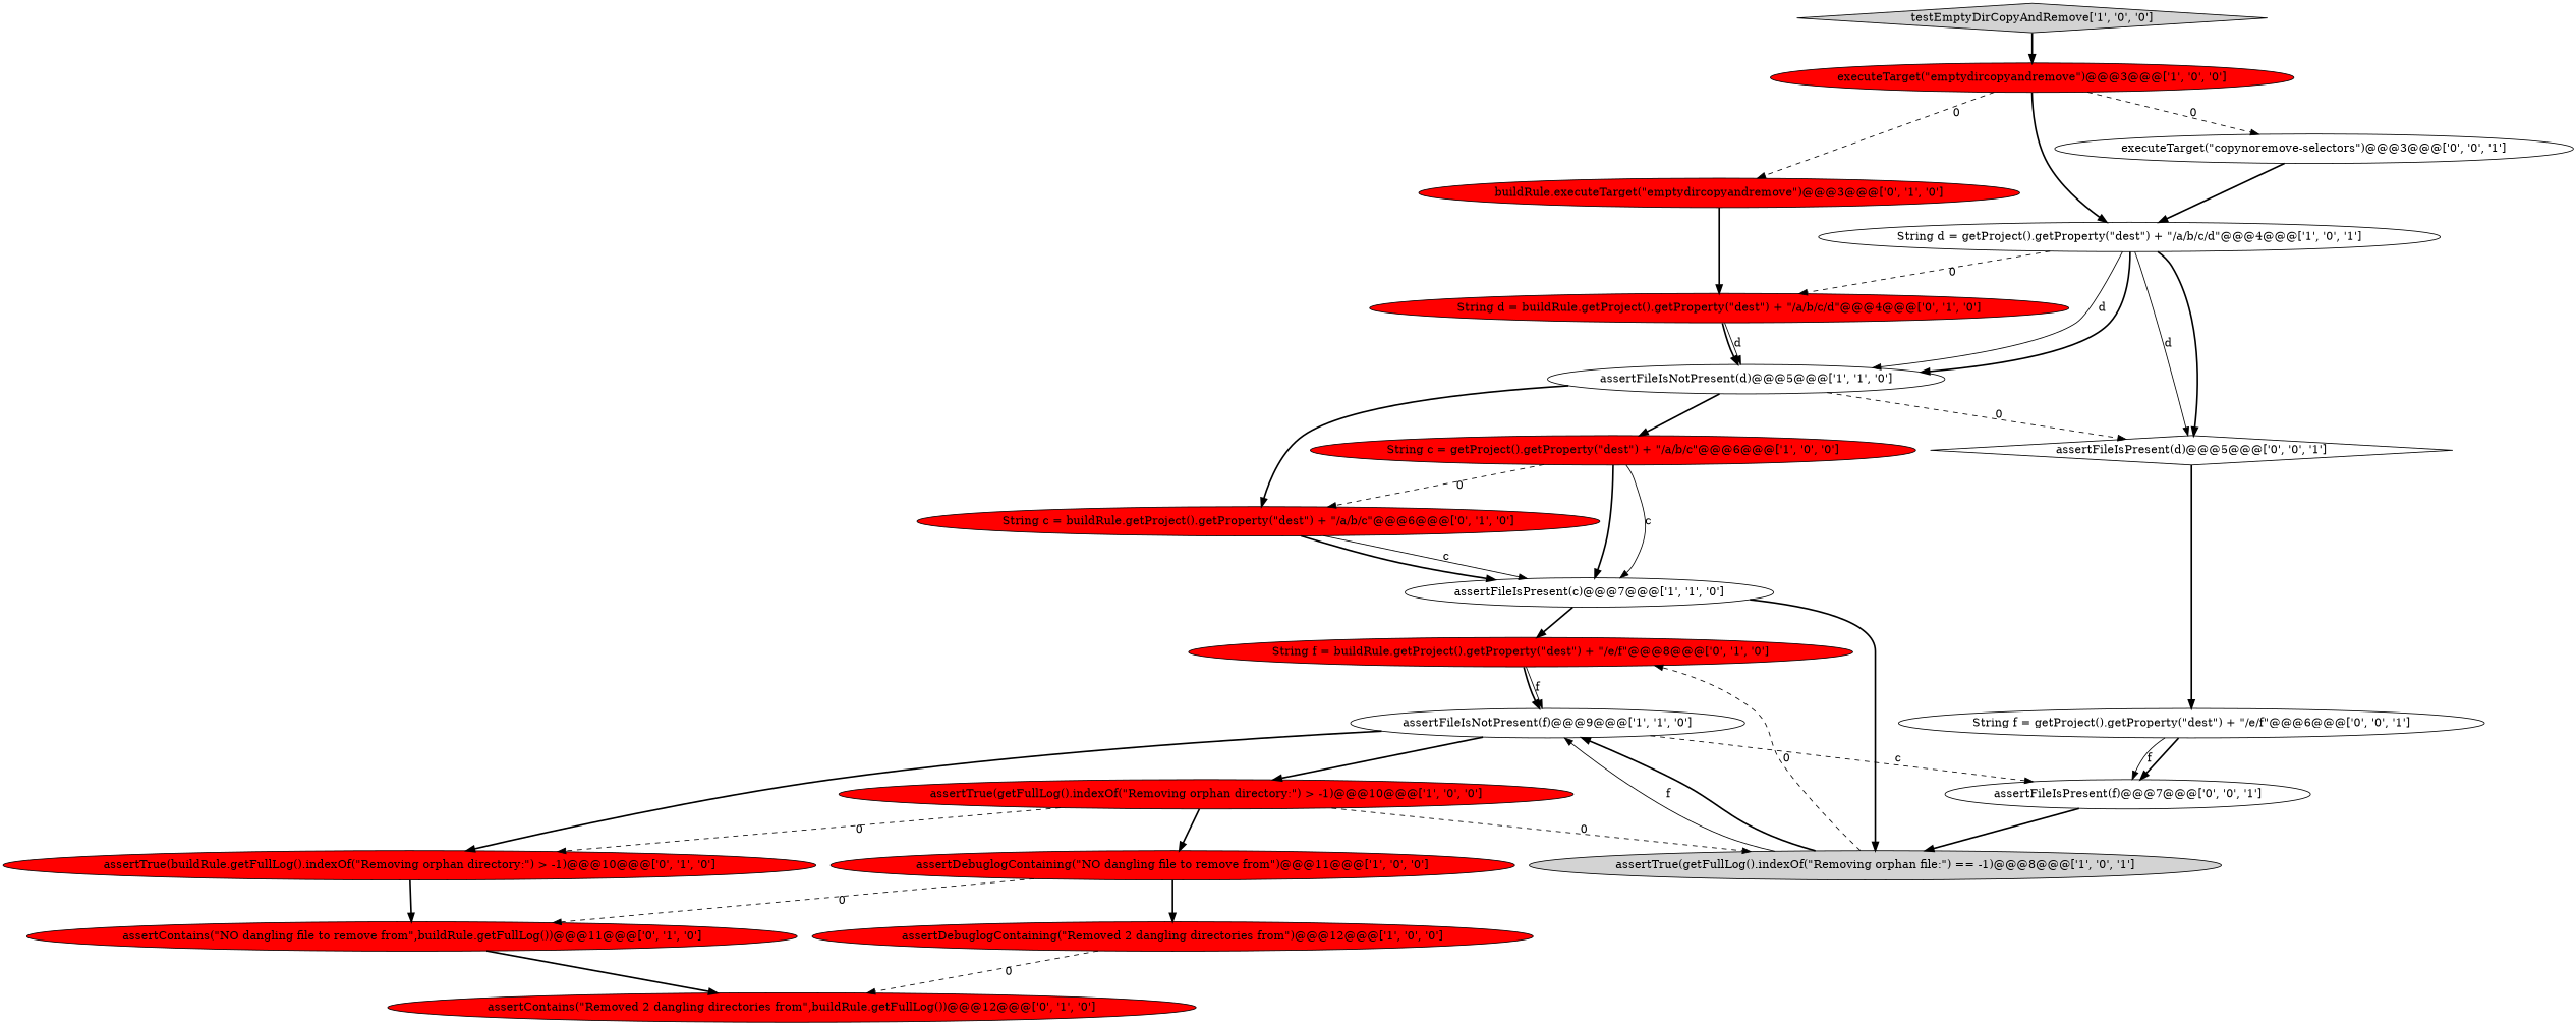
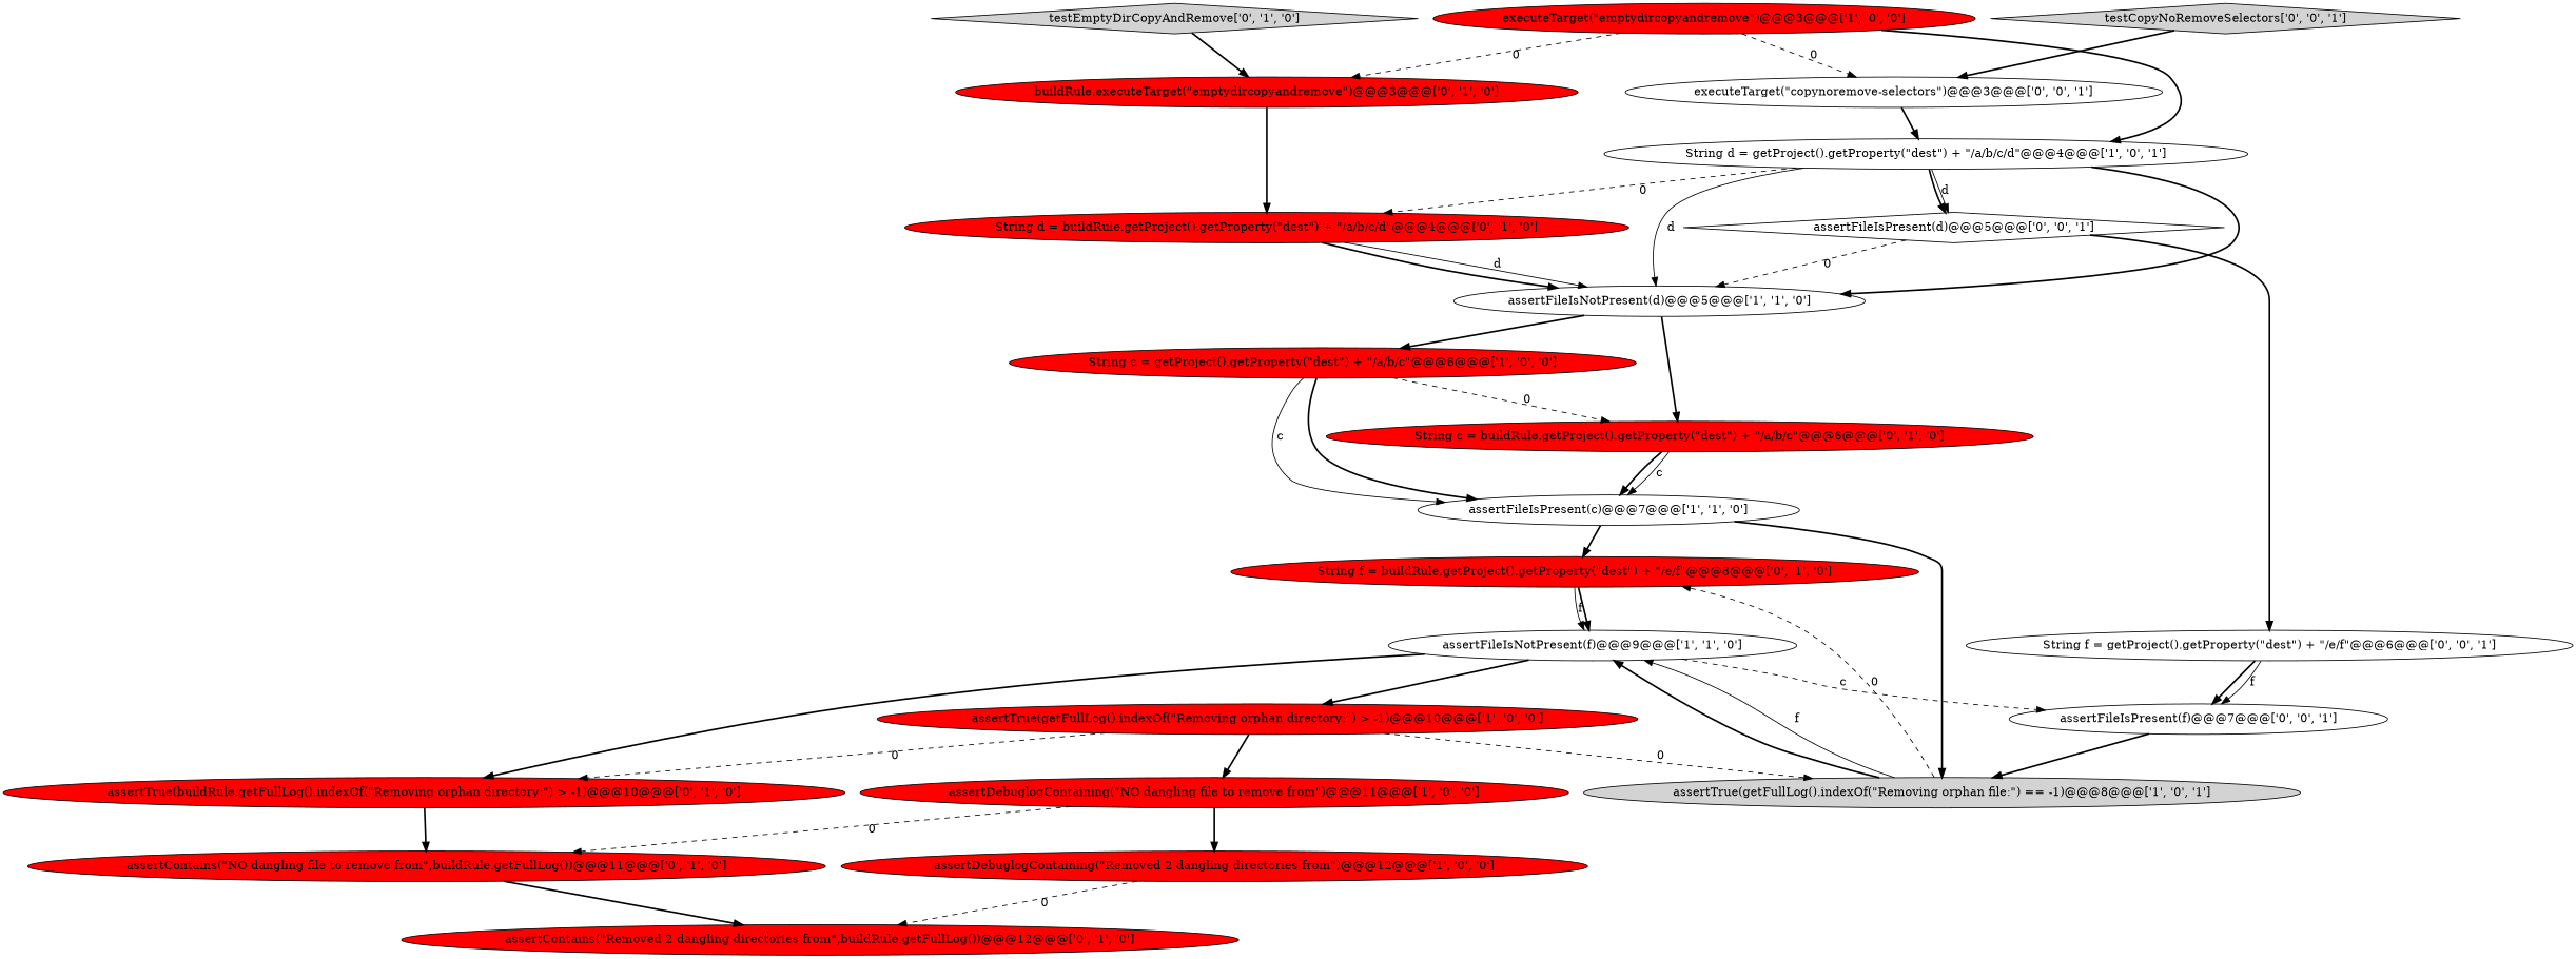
  digraph {
    node [fillcolor=red shape=ellipse style=filled]
    edge [style=bold]
    n1 [label="String c = buildRule.getProject().getProperty(\"dest\") + \"/a/b/c\"@@@6@@@['0', '1', '0']"]
    n2 [fillcolor=white label="assertFileIsPresent(c)@@@7@@@['1', '1', '0']"]
    n3 [label="String f = buildRule.getProject().getProperty(\"dest\") + \"/e/f\"@@@8@@@['0', '1', '0']"]
    n4 [fillcolor=lightgray label="assertTrue(getFullLog().indexOf(\"Removing orphan file:\") == -1)@@@8@@@['1', '0', '1']"]
    n5 [label="assertTrue(buildRule.getFullLog().indexOf(\"Removing orphan directory:\") > -1)@@@10@@@['0', '1', '0']"]
    n6 [label="assertContains(\"NO dangling file to remove from\",buildRule.getFullLog())@@@11@@@['0', '1', '0']"]
    n7 [label="assertContains(\"Removed 2 dangling directories from\",buildRule.getFullLog())@@@12@@@['0', '1', '0']"]
    n8 [fillcolor=white label="assertFileIsNotPresent(f)@@@9@@@['1', '1', '0']"]
    n9 [fillcolor=white label="assertFileIsPresent(f)@@@7@@@['0', '0', '1']"]
    n10 [label="assertTrue(getFullLog().indexOf(\"Removing orphan directory:\") > -1)@@@10@@@['1', '0', '0']"]
    n11 [label="buildRule.executeTarget(\"emptydircopyandremove\")@@@3@@@['0', '1', '0']"]
    n12 [label="String d = buildRule.getProject().getProperty(\"dest\") + \"/a/b/c/d\"@@@4@@@['0', '1', '0']"]
    n13 [fillcolor=white label="assertFileIsNotPresent(d)@@@5@@@['1', '1', '0']"]
+   n14 [fillcolor=lightgray label="testEmptyDirCopyAndRemove['0', '1', '0']" shape=diamond]
    n15 [fillcolor=white label="assertFileIsPresent(d)@@@5@@@['0', '0', '1']" shape=diamond]
    n16 [label="String c = getProject().getProperty(\"dest\") + \"/a/b/c\"@@@6@@@['1', '0', '0']"]
    n17 [fillcolor=white label="String f = getProject().getProperty(\"dest\") + \"/e/f\"@@@6@@@['0', '0', '1']"]
    n18 [fillcolor=white label="executeTarget(\"copynoremove-selectors\")@@@3@@@['0', '0', '1']"]
    n19 [fillcolor=white label="String d = getProject().getProperty(\"dest\") + \"/a/b/c/d\"@@@4@@@['1', '0', '1']"]
-   n20 [fillcolor=lightgray label="testEmptyDirCopyAndRemove['1', '0', '0']" shape=diamond]
    n21 [label="executeTarget(\"emptydircopyandremove\")@@@3@@@['1', '0', '0']"]
    n22 [label="assertDebuglogContaining(\"Removed 2 dangling directories from\")@@@12@@@['1', '0', '0']"]
    n23 [label="assertDebuglogContaining(\"NO dangling file to remove from\")@@@11@@@['1', '0', '0']"]
+   n24 [fillcolor=lightgray label="testCopyNoRemoveSelectors['0', '0', '1']" shape=diamond]
    n1 -> n2 [label=c style=solid]
    n1 -> n2
    n2 -> n3
    n2 -> n4
    n3 -> n8 [label=f style=solid]
    n3 -> n8
    n4 -> n3 [label=0 style=dashed]
    n4 -> n8 [label=f style=solid]
    n4 -> n8
    n5 -> n6
    n6 -> n7
    n8 -> n5
    n8 -> n9 [label=c style=dashed]
    n8 -> n10
    n9 -> n4
    n10 -> n4 [label=0 style=dashed]
    n10 -> n5 [label=0 style=dashed]
    n10 -> n23
    n11 -> n12
    n12 -> n13
    n12 -> n13 [label=d style=solid]
    n13 -> n1
-   n13 -> n15 [label=0 style=dashed]
+   n15 -> n13 [label=0 style=dashed]
    n13 -> n16
+   n14 -> n11
    n15 -> n17
    n16 -> n1 [label=0 style=dashed]
    n16 -> n2 [label=c style=solid]
    n16 -> n2
    n17 -> n9
    n17 -> n9 [label=f style=solid]
    n18 -> n19
    n19 -> n12 [label=0 style=dashed]
    n19 -> n13 [label=d style=solid]
    n19 -> n13
    n19 -> n15
    n19 -> n15 [label=d style=solid]
-   n20 -> n21
    n21 -> n11 [label=0 style=dashed]
    n21 -> n18 [label=0 style=dashed]
    n21 -> n19
    n22 -> n7 [label=0 style=dashed]
    n23 -> n6 [label=0 style=dashed]
    n23 -> n22
+   n24 -> n18
  }
